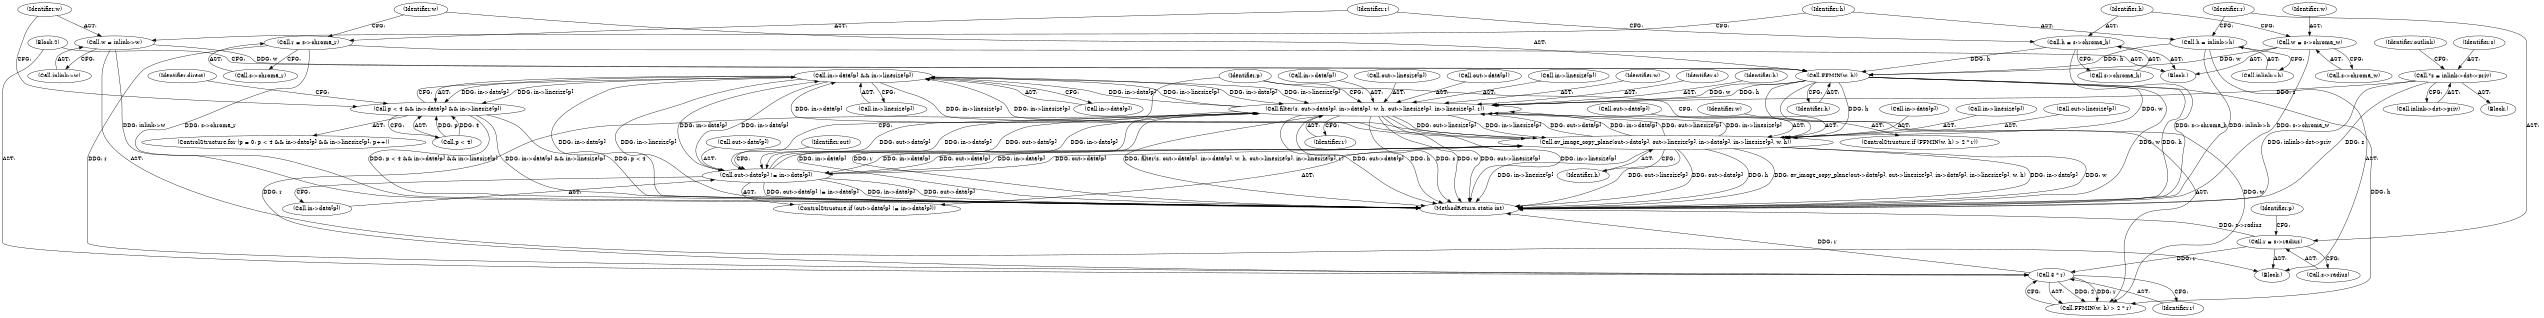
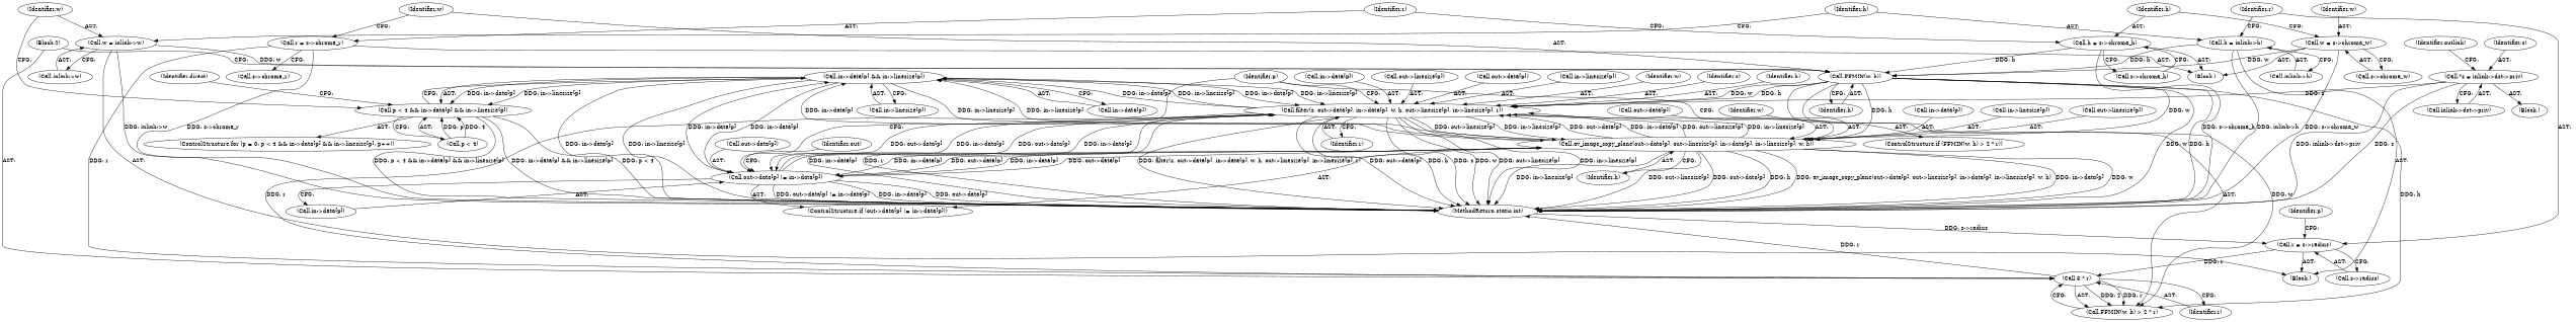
  digraph {
    n1 [label="(Call,in->data[p] && in->linesize[p])"]
    n2 [label="(Call,filter(s, out->data[p], in->data[p], w, h, out->linesize[p], in->linesize[p], r))"]
    n3 [label="(Call,av_image_copy_plane(out->data[p], out->linesize[p], in->data[p], in->linesize[p], w, h))"]
    n4 [label="(Call,out->data[p] != in->data[p])"]
    n5 [label="(Call,p < 4 && in->data[p] && in->linesize[p])"]
    n6 [label="(MethodReturn,static int)"]
    n7 [label="(Call,in->data[p])"]
    n8 [label="(Call,in->linesize[p])"]
    n9 [label="(ControlStructure,if (FFMIN(w, h) > 2 * r))"]
    n10 [label="(Identifier,r)"]
    n11 [label="(Identifier,h)"]
    n12 [label="(ControlStructure,if (out->data[p] != in->data[p]))"]
    n13 [label="(Call,in->data[p])"]
    n14 [label="(ControlStructure,for (p = 0; p < 4 && in->data[p] && in->linesize[p]; p++))"]
    n15 [label="(Call,p < 4)"]
    n16 [label="(Call,*s = inlink->dst->priv)"]
    n17 [label="(Block,)"]
    n18 [label="(Call,inlink->dst->priv)"]
    n19 [label="(Call,FFMIN(w, h))"]
    n20 [label="(Call,FFMIN(w, h) > 2 * r)"]
    n21 [label="(Identifier,h)"]
    n22 [label="(Call,3 * r)"]
    n23 [label="(Call,w = inlink->w)"]
    n24 [label="(Call,inlink->w)"]
    n25 [label="(Block,)"]
    n26 [label="(Call,w = s->chroma_w)"]
    n27 [label="(Call,s->chroma_w)"]
    n28 [label="(Block,)"]
    n29 [label="(Call,h = s->chroma_h)"]
    n30 [label="(Call,s->chroma_h)"]
    n31 [label="(Call,h = inlink->h)"]
    n32 [label="(Call,inlink->h)"]
    n33 [label="(Identifier,r)"]
    n34 [label="(Call,r = s->chroma_r)"]
    n35 [label="(Call,s->chroma_r)"]
    n36 [label="(Call,r = s->radius)"]
    n37 [label="(Call,s->radius)"]
    n38 [label="(Identifier,w)"]
    n39 [label="(Identifier,outlink)"]
    n40 [label="(Identifier,s)"]
    n41 [label="(Identifier,h)"]
    n42 [label="(Identifier,r)"]
    n43 [label="(Call,out->linesize[p])"]
    n44 [label="(Call,out->data[p])"]
    n45 [label="(Identifier,direct)"]
    n46 [label="(Call,in->data[p])"]
    n47 [label="(Call,out->data[p])"]
    n48 [label="(Call,in->linesize[p])"]
    n49 [label="(Identifier,r)"]
    n50 [label="(Identifier,p)"]
    n51 [label="(Identifier,w)"]
    n52 [label="(Identifier,w)"]
    n53 [label="(Identifier,w)"]
    n54 [label="(Call,in->linesize[p])"]
    n55 [label="(Identifier,h)"]
    n56 [label="(Identifier,p)"]
    n57 [label="(Identifier,s)"]
    n58 [label="(Call,out->linesize[p])"]
    n59 [label="(Identifier,w)"]
    n60 [label="(Identifier,h)"]
    n61 [label="(Call,out->data[p])"]
    n62 [label="(Call,in->data[p])"]
    n63 [label="(Block,2)"]
    n64 [label="(Identifier,out)"]
    n1 -> n2 [label="DDG: in->data[p]"]
    n1 -> n2 [label="DDG: in->linesize[p]"]
    n1 -> n3 [label="DDG: in->linesize[p]"]
    n1 -> n4 [label="DDG: in->data[p]"]
    n1 -> n5 [label="AST: "]
    n1 -> n5 [label="DDG: in->data[p]"]
    n1 -> n5 [label="DDG: in->linesize[p]"]
    n1 -> n6 [label="DDG: in->data[p]"]
    n1 -> n6 [label="DDG: in->linesize[p]"]
    n1 -> n7 [label="CFG: "]
    n1 -> n8 [label="CFG: "]
    n2 -> n1 [label="DDG: in->data[p]"]
    n2 -> n1 [label="DDG: in->linesize[p]"]
    n2 -> n3 [label="DDG: out->linesize[p]"]
    n2 -> n3 [label="DDG: in->linesize[p]"]
    n2 -> n4 [label="DDG: out->data[p]"]
    n2 -> n4 [label="DDG: in->data[p]"]
    n2 -> n6 [label="DDG: in->linesize[p]"]
    n2 -> n6 [label="DDG: in->data[p]"]
    n2 -> n6 [label="DDG: r"]
    n2 -> n6 [label="DDG: filter(s, out->data[p], in->data[p], w, h, out->linesize[p], in->linesize[p], r)"]
    n2 -> n6 [label="DDG: out->data[p]"]
    n2 -> n6 [label="DDG: h"]
    n2 -> n6 [label="DDG: s"]
    n2 -> n6 [label="DDG: w"]
    n2 -> n6 [label="DDG: out->linesize[p]"]
    n2 -> n9 [label="AST: "]
    n2 -> n10 [label="CFG: "]
    n3 -> n1 [label="DDG: in->data[p]"]
    n3 -> n1 [label="DDG: in->linesize[p]"]
    n3 -> n2 [label="DDG: out->data[p]"]
    n3 -> n2 [label="DDG: in->data[p]"]
    n3 -> n2 [label="DDG: out->linesize[p]"]
    n3 -> n2 [label="DDG: in->linesize[p]"]
    n3 -> n4 [label="DDG: out->data[p]"]
    n3 -> n4 [label="DDG: in->data[p]"]
    n3 -> n6 [label="DDG: out->linesize[p]"]
    n3 -> n6 [label="DDG: out->data[p]"]
    n3 -> n6 [label="DDG: h"]
    n3 -> n6 [label="DDG: av_image_copy_plane(out->data[p], out->linesize[p], in->data[p], in->linesize[p], w, h)"]
    n3 -> n6 [label="DDG: in->data[p]"]
    n3 -> n6 [label="DDG: w"]
    n3 -> n6 [label="DDG: in->linesize[p]"]
    n3 -> n11 [label="CFG: "]
    n3 -> n12 [label="AST: "]
    n4 -> n1 [label="DDG: in->data[p]"]
    n4 -> n2 [label="DDG: out->data[p]"]
    n4 -> n2 [label="DDG: in->data[p]"]
    n4 -> n3 [label="DDG: out->data[p]"]
    n4 -> n3 [label="DDG: in->data[p]"]
    n4 -> n6 [label="DDG: out->data[p] != in->data[p]"]
    n4 -> n6 [label="DDG: in->data[p]"]
    n4 -> n6 [label="DDG: out->data[p]"]
    n4 -> n12 [label="AST: "]
    n4 -> n13 [label="CFG: "]
    n5 -> n1 [label="CFG: "]
    n5 -> n6 [label="DDG: p < 4"]
    n5 -> n6 [label="DDG: p < 4 && in->data[p] && in->linesize[p]"]
    n5 -> n6 [label="DDG: in->data[p] && in->linesize[p]"]
    n5 -> n14 [label="AST: "]
    n5 -> n15 [label="CFG: "]
    n7 -> n1 [label="AST: "]
    n8 -> n1 [label="AST: "]
    n10 -> n2 [label="AST: "]
    n11 -> n3 [label="AST: "]
    n13 -> n4 [label="AST: "]
    n15 -> n5 [label="AST: "]
    n15 -> n5 [label="DDG: p"]
    n15 -> n5 [label="DDG: 4"]
    n16 -> n2 [label="DDG: s"]
    n16 -> n6 [label="DDG: inlink->dst->priv"]
    n16 -> n6 [label="DDG: s"]
    n16 -> n17 [label="AST: "]
    n16 -> n18 [label="CFG: "]
    n18 -> n16 [label="AST: "]
    n19 -> n2 [label="DDG: w"]
    n19 -> n2 [label="DDG: h"]
    n19 -> n3 [label="DDG: w"]
    n19 -> n3 [label="DDG: h"]
    n19 -> n6 [label="DDG: h"]
    n19 -> n6 [label="DDG: w"]
    n19 -> n20 [label="AST: "]
    n19 -> n20 [label="DDG: w"]
    n19 -> n20 [label="DDG: h"]
    n19 -> n21 [label="CFG: "]
    n20 -> n22 [label="CFG: "]
    n21 -> n19 [label="AST: "]
    n22 -> n2 [label="DDG: r"]
    n22 -> n6 [label="DDG: r"]
    n22 -> n20 [label="AST: "]
    n22 -> n20 [label="DDG: 2"]
    n22 -> n20 [label="DDG: r"]
    n22 -> n33 [label="CFG: "]
    n23 -> n6 [label="DDG: inlink->w"]
    n23 -> n19 [label="DDG: w"]
    n23 -> n24 [label="CFG: "]
    n23 -> n25 [label="AST: "]
    n24 -> n23 [label="AST: "]
    n26 -> n6 [label="DDG: s->chroma_w"]
    n26 -> n19 [label="DDG: w"]
    n26 -> n27 [label="CFG: "]
    n26 -> n28 [label="AST: "]
    n27 -> n26 [label="AST: "]
    n29 -> n6 [label="DDG: s->chroma_h"]
    n29 -> n19 [label="DDG: h"]
    n29 -> n28 [label="AST: "]
    n29 -> n30 [label="CFG: "]
-   n30 -> n29 [label="AST: "]
+   n30 -> n29 [label="CFG: "]
    n31 -> n6 [label="DDG: inlink->h"]
    n31 -> n19 [label="DDG: h"]
    n31 -> n25 [label="AST: "]
    n31 -> n32 [label="CFG: "]
    n32 -> n31 [label="AST: "]
    n33 -> n22 [label="AST: "]
    n34 -> n6 [label="DDG: s->chroma_r"]
    n34 -> n22 [label="DDG: r"]
    n34 -> n28 [label="AST: "]
    n34 -> n35 [label="CFG: "]
-   n35 -> n34 [label="AST: "]
-   n36 -> n6 [label="DDG: s->radius"]
+   n6 -> n36 [label="DDG: s->radius"]
    n36 -> n22 [label="DDG: r"]
    n36 -> n25 [label="AST: "]
    n36 -> n37 [label="CFG: "]
    n37 -> n36 [label="AST: "]
    n38 -> n3 [label="AST: "]
    n39 -> n16 [label="CFG: "]
    n40 -> n16 [label="AST: "]
    n41 -> n26 [label="CFG: "]
    n41 -> n29 [label="AST: "]
    n42 -> n29 [label="CFG: "]
    n42 -> n34 [label="AST: "]
    n43 -> n2 [label="AST: "]
    n44 -> n4 [label="AST: "]
    n45 -> n5 [label="CFG: "]
    n46 -> n3 [label="AST: "]
    n47 -> n2 [label="AST: "]
    n48 -> n2 [label="AST: "]
    n49 -> n31 [label="CFG: "]
    n49 -> n36 [label="AST: "]
    n50 -> n2 [label="CFG: "]
    n50 -> n3 [label="CFG: "]
    n50 -> n4 [label="CFG: "]
    n51 -> n2 [label="AST: "]
    n52 -> n19 [label="AST: "]
    n52 -> n34 [label="CFG: "]
    n53 -> n5 [label="CFG: "]
    n53 -> n23 [label="AST: "]
    n54 -> n3 [label="AST: "]
    n55 -> n23 [label="CFG: "]
    n55 -> n31 [label="AST: "]
    n56 -> n36 [label="CFG: "]
    n57 -> n2 [label="AST: "]
    n58 -> n3 [label="AST: "]
    n59 -> n26 [label="AST: "]
    n60 -> n2 [label="AST: "]
    n61 -> n3 [label="AST: "]
    n62 -> n2 [label="AST: "]
    n63 -> n19 [label="CFG: "]
    n63 -> n22 [label="AST: "]
    n64 -> n4 [label="CFG: "]
  }
